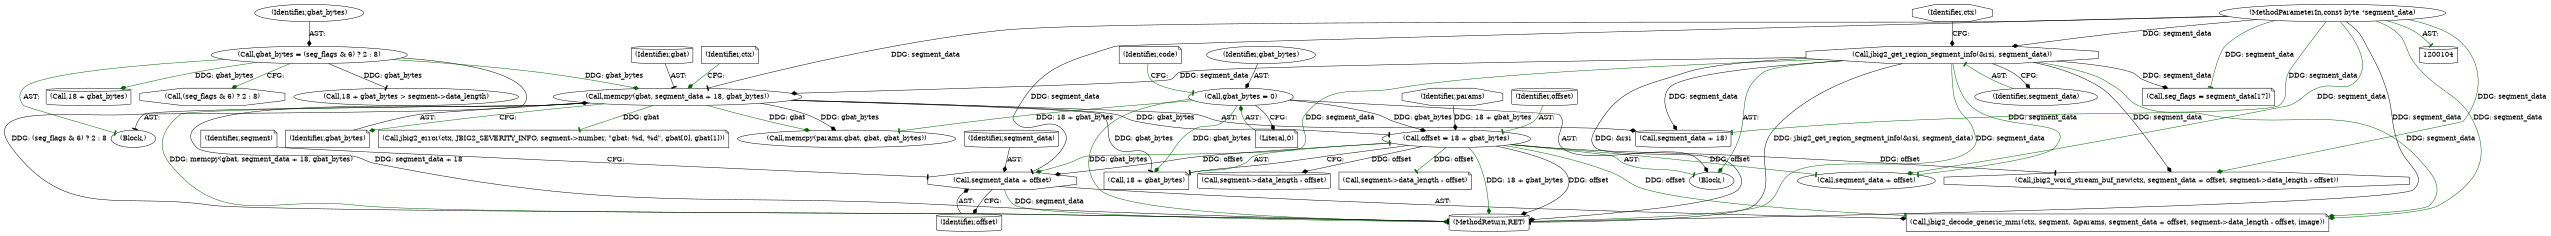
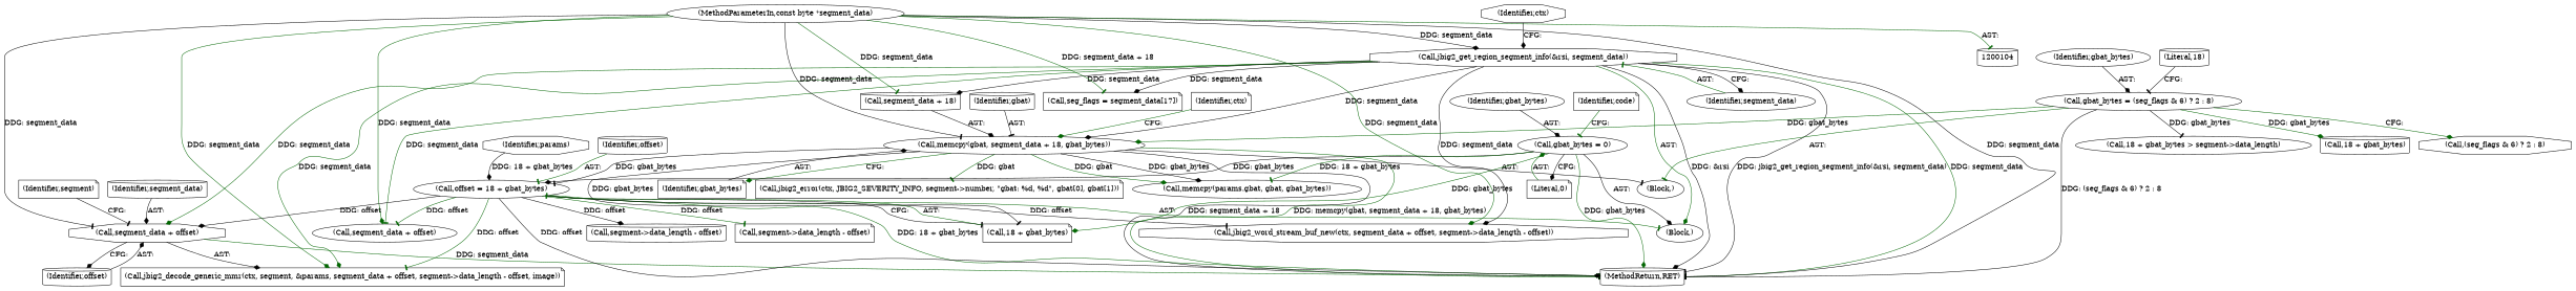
  digraph {
    node [shape=ellipse]
    edge [arrowhead=diamond color=black]
    n1 [label="(Call,segment_data + offset)" shape=octagon]
    n2 [label="(MethodReturn,RET)" shape=cylinder]
    n3 [label="(Call,jbig2_decode_generic_mmr(ctx, segment, &params, segment_data + offset, segment->data_length - offset, image))" shape=note]
    n4 [label="(Identifier,offset)" shape=cylinder]
    n5 [label="(Call,jbig2_get_region_segment_info(&rsi, segment_data))" shape=octagon]
    n6 [label="(Call,memcpy(gbat, segment_data + 18, gbat_bytes))"]
    n7 [label="(Block,)"]
    n8 [label="(Call,segment_data + offset)"]
    n9 [label="(Call,segment_data + 18)" shape=cylinder]
    n10 [label="(Call,seg_flags = segment_data[17])" shape=note]
    n11 [label="(Call,jbig2_word_stream_buf_new(ctx, segment_data + offset, segment->data_length - offset))" shape=octagon]
    n12 [label="(Identifier,segment_data)"]
    n13 [label="(Call,offset = 18 + gbat_bytes)"]
    n14 [label="(Call,18 + gbat_bytes)" shape=note]
    n15 [label="(Call,memcpy(params.gbat, gbat, gbat_bytes))"]
    n16 [label="(Identifier,gbat_bytes)" shape=note]
    n17 [label="(Call,jbig2_error(ctx, JBIG2_SEVERITY_INFO, segment->number, \"gbat: %d, %d\", gbat[0], gbat[1]))" shape=note]
    n18 [label="(Block,)"]
    n19 [label="(MethodParameterIn,const byte *segment_data)"]
    n20 [label=1200104 shape=cylinder]
    n21 [label="(Call,segment->data_length - offset)" shape=cylinder]
    n22 [label="(Call,segment->data_length - offset)" shape=note]
    n23 [label="(Call,gbat_bytes = 0)"]
    n24 [label="(Literal,0)" shape=note]
    n25 [label="(Call,gbat_bytes = (seg_flags & 6) ? 2 : 8)"]
    n26 [label="(Call,18 + gbat_bytes)" shape=cylinder]
    n27 [label="(Call,(seg_flags & 6) ? 2 : 8)" shape=octagon]
    n28 [label="(Call,18 + gbat_bytes > segment->data_length)"]
    n29 [label="(Identifier,params)" shape=octagon]
    n30 [label="(Identifier,segment)" shape=note]
    n31 [label="(Identifier,gbat)" shape=cylinder]
    n32 [label="(Identifier,gbat_bytes)"]
    n33 [label="(Identifier,code)" shape=note]
    n34 [label="(Identifier,offset)" shape=cylinder]
    n35 [label="(Identifier,gbat_bytes)"]
    n36 [label="(Identifier,ctx)" shape=octagon]
+   n37 [label="(Literal,18)" shape=cylinder]
    n38 [label="(Identifier,ctx)" shape=note]
    n39 [label="(Identifier,segment_data)" shape=cylinder]
    n1 -> n2 [arrowhead=tee color=darkgreen label="DDG: segment_data"]
    n1 -> n3 [label="AST: "]
    n1 -> n4 [label="CFG: "]
    n4 -> n1 [label="AST: "]
    n5 -> n1 [color=darkgreen label="DDG: segment_data"]
    n5 -> n2 [arrowhead=tee label="DDG: jbig2_get_region_segment_info(&rsi, segment_data)"]
    n5 -> n2 [arrowhead=tee color=darkgreen label="DDG: segment_data"]
    n5 -> n2 [label="DDG: &rsi"]
    n5 -> n3 [color=darkgreen label="DDG: segment_data"]
    n5 -> n6 [label="DDG: segment_data"]
    n5 -> n7 [color=darkgreen label="AST: "]
    n5 -> n8 [arrowhead=tee color=darkgreen label="DDG: segment_data"]
    n5 -> n9 [label="DDG: segment_data"]
    n5 -> n10 [label="DDG: segment_data"]
    n5 -> n11 [label="DDG: segment_data"]
    n5 -> n12 [label="CFG: "]
    n6 -> n2 [arrowhead=tee color=darkgreen label="DDG: memcpy(gbat, segment_data + 18, gbat_bytes)"]
    n6 -> n2 [arrowhead=tee label="DDG: segment_data + 18"]
    n6 -> n13 [arrowhead=tee label="DDG: gbat_bytes"]
    n6 -> n14 [arrowhead=tee label="DDG: gbat_bytes"]
    n6 -> n15 [color=darkgreen label="DDG: gbat"]
    n6 -> n15 [label="DDG: gbat_bytes"]
    n6 -> n16 [color=darkgreen label="CFG: "]
    n6 -> n17 [arrowhead=tee color=darkgreen label="DDG: gbat"]
    n6 -> n18 [arrowhead=tee label="AST: "]
-   n6 -> n9 [label="AST: "]
+   n9 -> n6 [label="AST: "]
    n12 -> n5 [arrowhead=tee color=darkgreen label="AST: "]
    n13 -> n1 [label="DDG: offset"]
    n13 -> n2 [color=darkgreen label="DDG: 18 + gbat_bytes"]
    n13 -> n2 [label="DDG: offset"]
    n13 -> n3 [arrowhead=tee color=darkgreen label="DDG: offset"]
    n13 -> n7 [arrowhead=tee color=darkgreen label="AST: "]
    n13 -> n8 [arrowhead=tee color=darkgreen label="DDG: offset"]
    n13 -> n11 [arrowhead=tee label="DDG: offset"]
    n13 -> n14 [arrowhead=tee label="CFG: "]
    n13 -> n21 [label="DDG: offset"]
    n13 -> n22 [arrowhead=tee color=darkgreen label="DDG: offset"]
    n14 -> n13 [arrowhead=tee color=darkgreen label="AST: "]
    n16 -> n6 [label="AST: "]
    n19 -> n1 [arrowhead=tee label="DDG: segment_data"]
    n19 -> n2 [arrowhead=tee label="DDG: segment_data"]
    n19 -> n3 [color=darkgreen label="DDG: segment_data"]
    n19 -> n5 [label="DDG: segment_data"]
    n19 -> n6 [arrowhead=tee label="DDG: segment_data"]
    n19 -> n8 [color=darkgreen label="DDG: segment_data"]
    n19 -> n9 [arrowhead=tee color=darkgreen label="DDG: segment_data"]
-   n19 -> n10 [arrowhead=tee color=darkgreen label="DDG: segment_data"]
+   n19 -> n10 [arrowhead=tee color=darkgreen label="DDG: segment_data + 18"]
    n19 -> n11 [color=darkgreen label="DDG: segment_data"]
    n19 -> n20 [arrowhead=tee color=darkgreen label="AST: "]
    n23 -> n2 [color=darkgreen label="DDG: gbat_bytes"]
    n23 -> n7 [label="AST: "]
    n23 -> n13 [label="DDG: gbat_bytes"]
    n23 -> n14 [color=darkgreen label="DDG: gbat_bytes"]
    n23 -> n15 [arrowhead=tee color=darkgreen label="DDG: 18 + gbat_bytes"]
    n23 -> n24 [label="CFG: "]
    n24 -> n23 [color=darkgreen label="AST: "]
    n25 -> n2 [arrowhead=tee label="DDG: (seg_flags & 6) ? 2 : 8"]
    n25 -> n6 [color=darkgreen label="DDG: gbat_bytes"]
    n25 -> n18 [arrowhead=tee color=darkgreen label="AST: "]
    n25 -> n26 [color=darkgreen label="DDG: gbat_bytes"]
    n25 -> n27 [color=darkgreen label="CFG: "]
    n25 -> n28 [arrowhead=tee label="DDG: gbat_bytes"]
    n29 -> n13 [label="DDG: 18 + gbat_bytes"]
    n30 -> n1 [arrowhead=tee label="CFG: "]
    n31 -> n6 [arrowhead=tee label="AST: "]
    n32 -> n25 [label="AST: "]
    n33 -> n23 [arrowhead=tee color=darkgreen label="CFG: "]
    n34 -> n13 [arrowhead=tee color=darkgreen label="AST: "]
    n35 -> n23 [label="AST: "]
    n36 -> n5 [label="CFG: "]
+   n37 -> n25 [arrowhead=tee label="CFG: "]
    n38 -> n6 [color=darkgreen label="CFG: "]
    n39 -> n1 [label="AST: "]
  }
